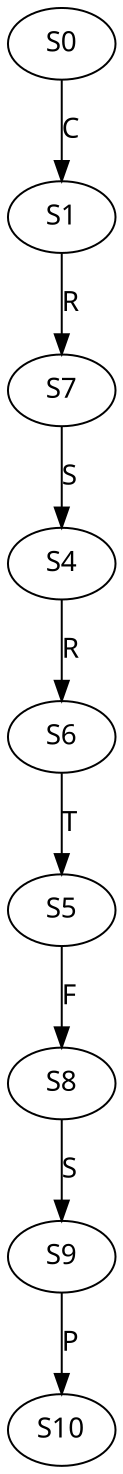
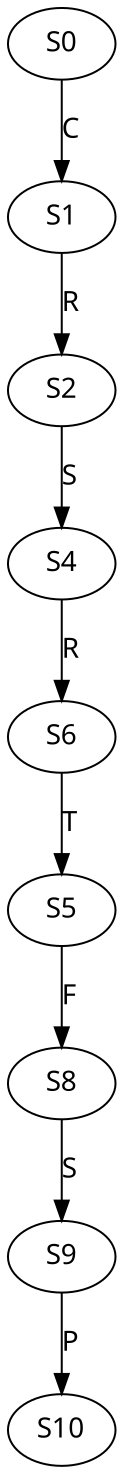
  strict digraph {
    fontname="Noto Sans"
    node [fontname="Noto Sans"]
    edge [fontname="Noto Sans"]
    S0
    S1
-   S2 [label=S7]
+   S2
    S4
    S6
    n6 [label=S5]
    S8
    S9
    S10
    S0 -> S1 [label=C]
    S1 -> S2 [label=R]
    S2 -> S4 [label=S]
    S4 -> S6 [label=R]
    S6 -> n6 [label=T]
    n6 -> S8 [label=F]
    S8 -> S9 [label=S]
    S9 -> S10 [label=P]
  }
